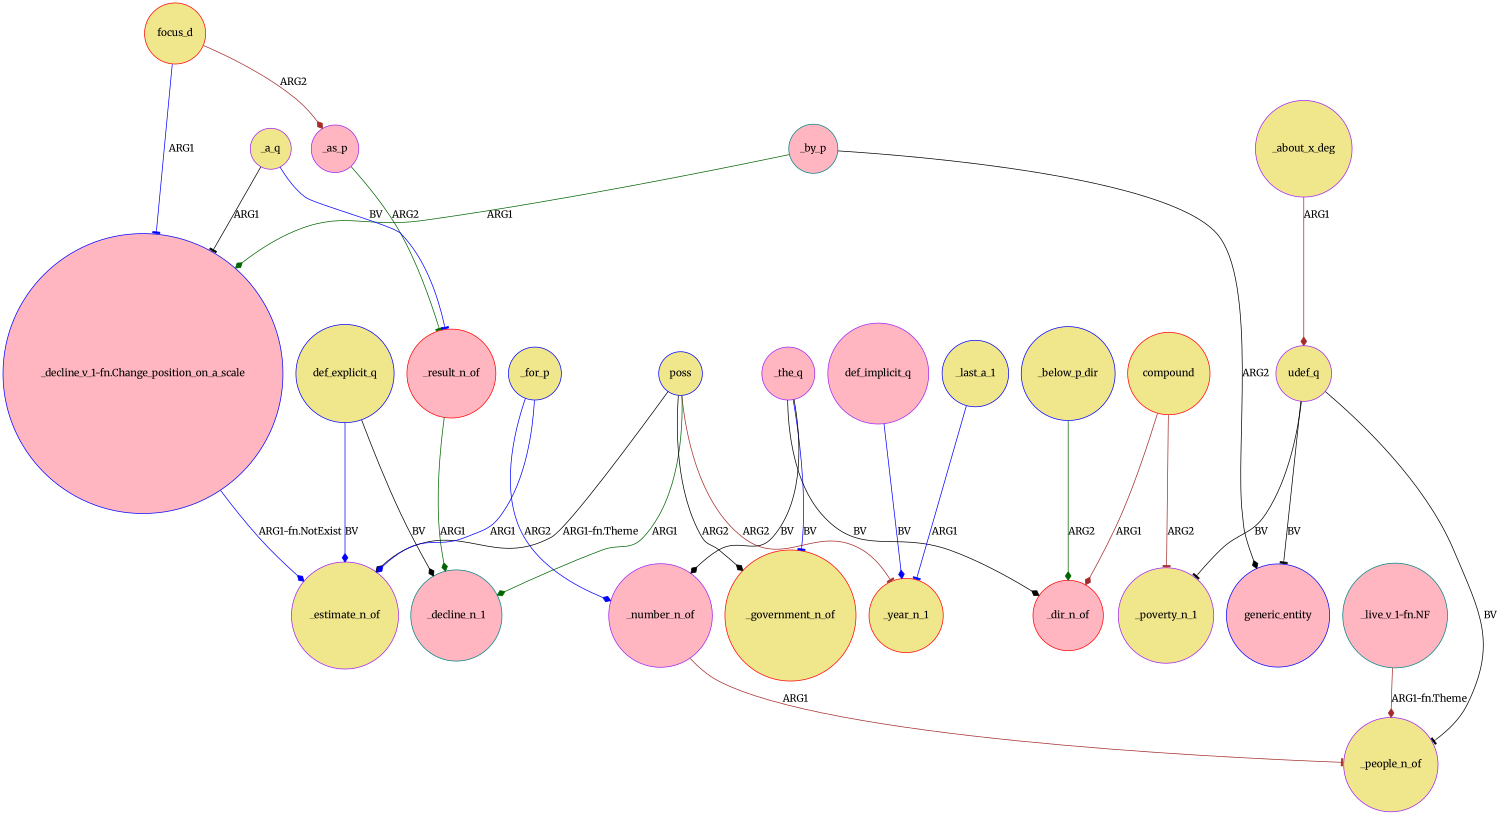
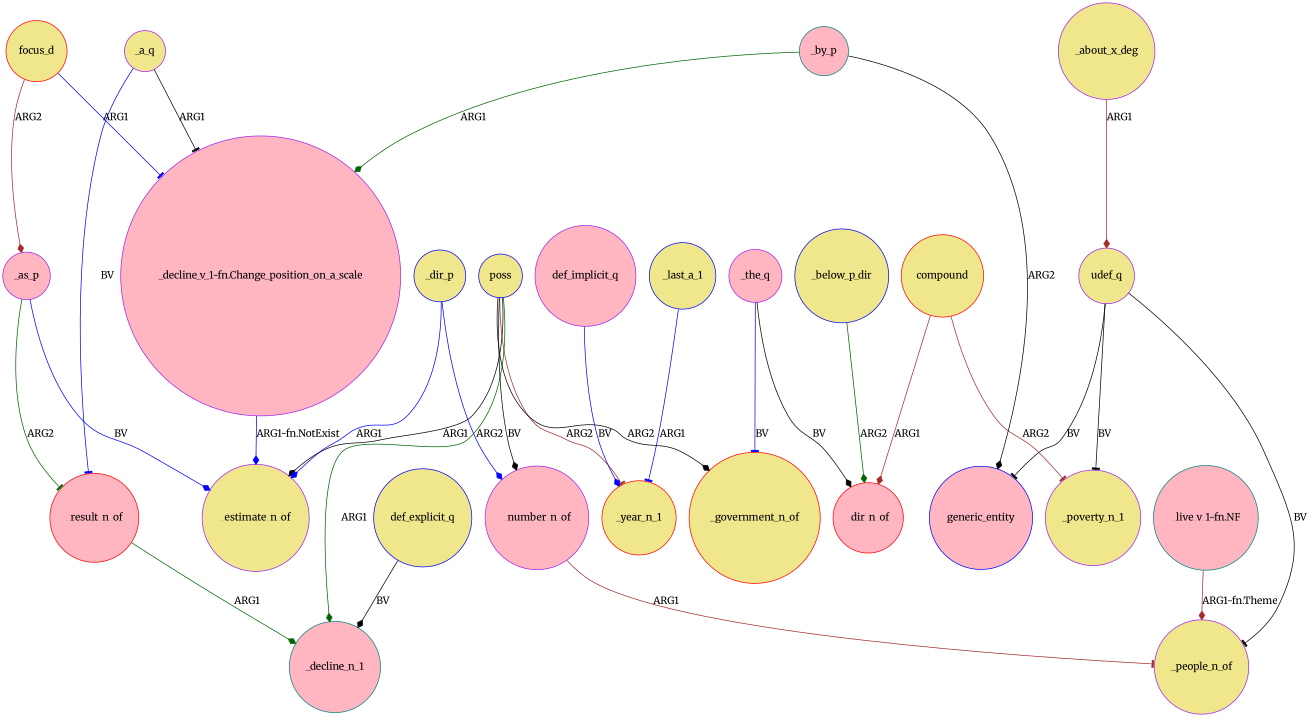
  digraph {
    fontname=Merriweather
    node [color=purple fillcolor=khaki fontname=Merriweather shape=circle style=filled]
    edge [arrowhead=diamond color=black fontname=Merriweather]
    generic_entity [color=blue fillcolor=lightpink]
    focus_d [color=red]
-   "_decline_v_1-fn.Change_position_on_a_scale" [color=blue fillcolor=lightpink]
+   "_decline_v_1-fn.Change_position_on_a_scale" [fillcolor=lightpink]
    _as_p [fillcolor=lightpink]
    _estimate_n_of
    _result_n_of [color=red fillcolor=lightpink]
    poss [color=blue]
    _year_n_1 [color=red]
    _decline_n_1 [color=teal fillcolor=lightpink]
    _government_n_of [color=red]
-   _for_p [color=blue]
+   _for_p [color=blue label=_dir_p]
    _number_n_of [fillcolor=lightpink]
    _people_n_of
    udef_q
    _poverty_n_1
    def_implicit_q [fillcolor=lightpink]
    compound [color=red]
    n18 [color=red fillcolor=lightpink label=_dir_n_of]
    _by_p [color=teal fillcolor=lightpink]
    _the_q [fillcolor=lightpink]
    _a_q
    _about_x_deg
    "_live_v_1-fn.NF" [color=teal fillcolor=lightpink]
    _below_p_dir [color=blue]
    def_explicit_q [color=blue]
    _last_a_1 [color=blue]
    focus_d -> "_decline_v_1-fn.Change_position_on_a_scale" [arrowhead=tee color=blue label=ARG1]
    focus_d -> _as_p [color=brown label=ARG2]
    "_decline_v_1-fn.Change_position_on_a_scale" -> _estimate_n_of [color=blue label="ARG1-fn.NotExist"]
    _as_p -> _result_n_of [arrowhead=tee color=darkgreen label=ARG2]
    _result_n_of -> _decline_n_1 [color=darkgreen label=ARG1]
-   poss -> _estimate_n_of [label="ARG1-fn.Theme"]
+   poss -> _estimate_n_of [label=ARG1]
    poss -> _year_n_1 [arrowhead=tee color=brown label=ARG2]
    poss -> _decline_n_1 [color=darkgreen label=ARG1]
    poss -> _government_n_of [label=ARG2]
    _for_p -> _estimate_n_of [color=blue label=ARG1]
    _for_p -> _number_n_of [color=blue label=ARG2]
    _number_n_of -> _people_n_of [arrowhead=tee color=brown label=ARG1]
    udef_q -> generic_entity [arrowhead=tee label=BV]
    udef_q -> _people_n_of [arrowhead=tee label=BV]
    udef_q -> _poverty_n_1 [arrowhead=tee label=BV]
    def_implicit_q -> _year_n_1 [color=blue label=BV]
    compound -> _poverty_n_1 [arrowhead=tee color=brown label=ARG2]
    compound -> n18 [color=brown label=ARG1]
    _by_p -> generic_entity [label=ARG2]
    _by_p -> "_decline_v_1-fn.Change_position_on_a_scale" [color=darkgreen label=ARG1]
    _the_q -> _government_n_of [arrowhead=tee color=blue label=BV]
-   _the_q -> _number_n_of [label=BV]
+   poss -> _number_n_of [label=BV]
    _the_q -> n18 [label=BV]
    _a_q -> "_decline_v_1-fn.Change_position_on_a_scale" [arrowhead=tee label=ARG1]
    _a_q -> _result_n_of [arrowhead=tee color=blue label=BV]
    _about_x_deg -> udef_q [color=brown label=ARG1]
    "_live_v_1-fn.NF" -> _people_n_of [color=brown label="ARG1-fn.Theme"]
    _below_p_dir -> n18 [color=darkgreen label=ARG2]
-   def_explicit_q -> _estimate_n_of [color=blue label=BV]
+   _as_p -> _estimate_n_of [color=blue label=BV]
    def_explicit_q -> _decline_n_1 [label=BV]
    _last_a_1 -> _year_n_1 [arrowhead=tee color=blue label=ARG1]
  }
